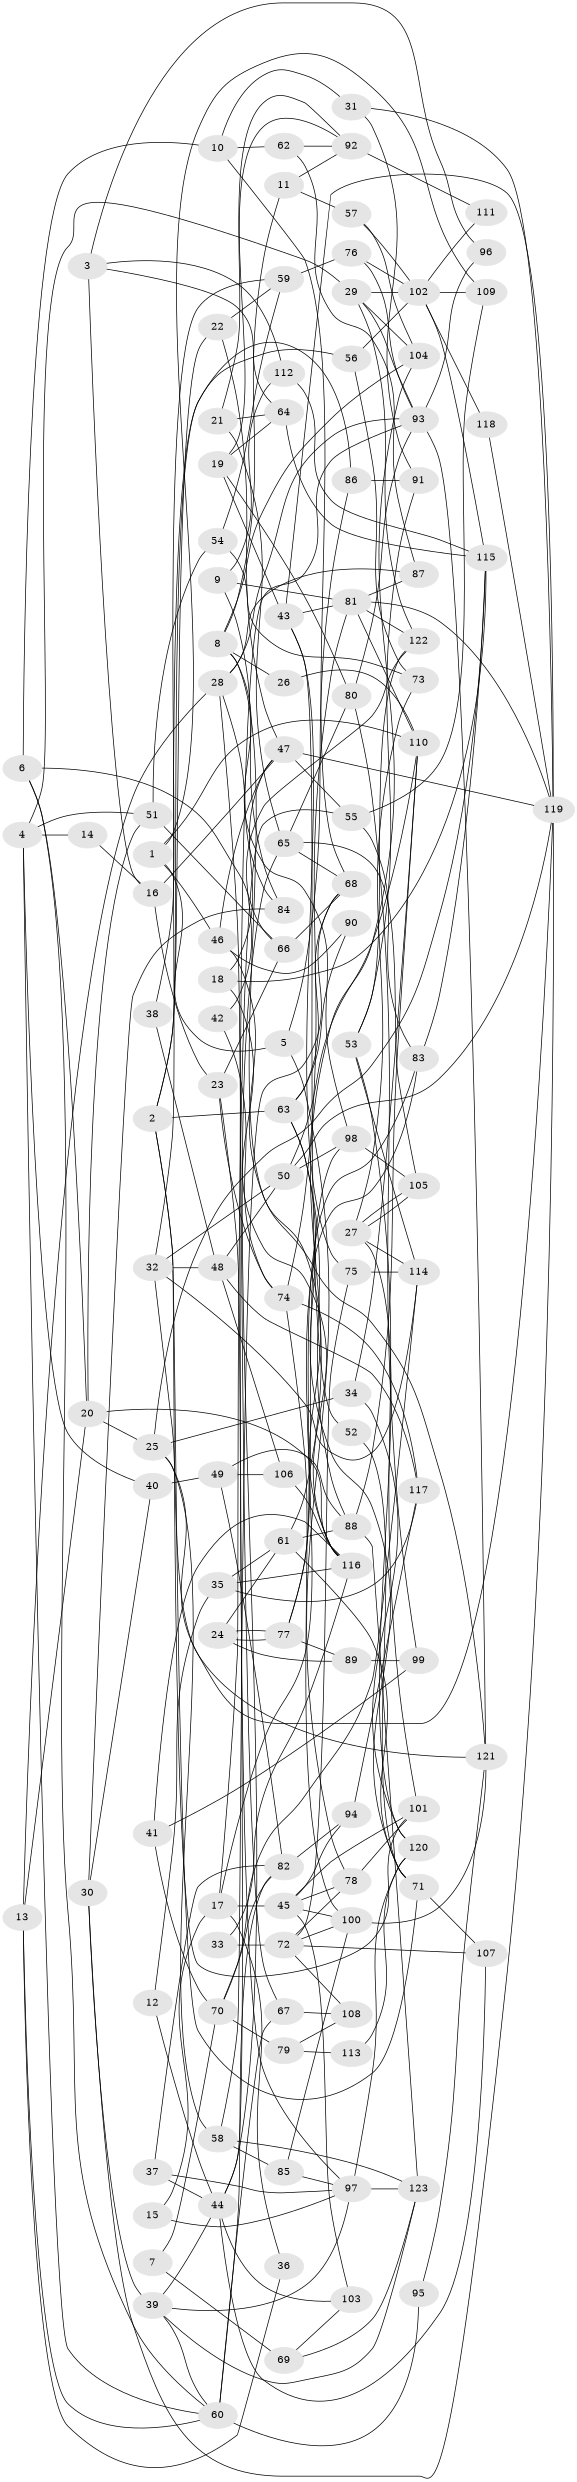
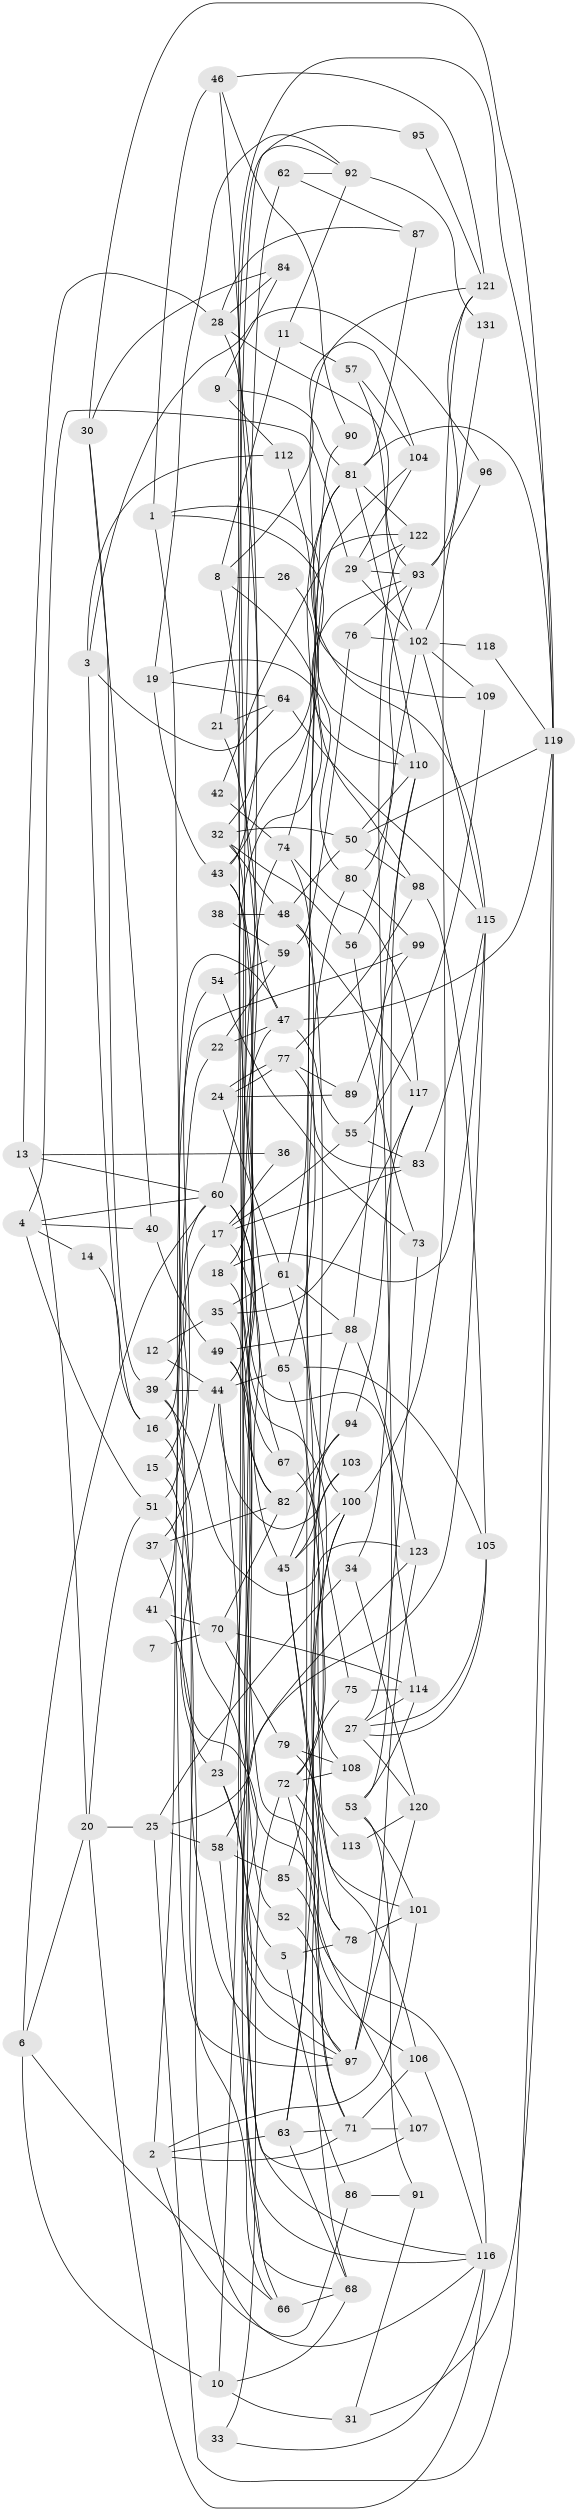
  graph {
    rankdir=LR
    node [color=gray90 style=filled]
    1
    5
    46
    109
    110
    86
    78
    47
    121
    90
    2
    22
    63
    71
    101
    59
    68
    88
    107
    106
    91
    3
    16
    64
    96
    112
    23
    115
    4
    14
    29
    40
    51
    60
    104
    93
    102
    122
    49
    66
    54
    67
    82
    95
    6
    10
    20
    31
    62
    116
    25
    7
-   69
    70
    123
    103
    114
    79
    8
    11
    26
    98
    57
    92
    105
    9
    81
    84
    119
    87
-   111
+   111 [label=131]
    12
    35
    44
    61
    117
    65
    13
    28
    36
    15
    17
    97
    45
    55
    83
    120
    74
    94
    100
    18
    19
    43
    80
    52
    75
    99
    34
    58
    21
    76
    24
    77
    89
    85
    27
    73
    108
    118
    30
    39
    32
    48
    50
    56
    33
    72
    37
    38
    41
    42
    53
    113
    1 -- 5
    1 -- 46
    1 -- 109
    1 -- 110
    5 -- 86
    5 -- 78
    46 -- 47
    46 -- 121
    46 -- 90
    86 -- 91
    78 -- 101
    47 -- 119
    47 -- 55
    2 -- 86
    2 -- 22
    2 -- 63
    2 -- 71
    2 -- 101
    22 -- 47
    22 -- 59
    63 -- 90
    63 -- 71
    63 -- 68
    63 -- 88
    71 -- 107
+   71 -- 106
    59 -- 76
    88 -- 110
    88 -- 123
    106 -- 116
    3 -- 16
    3 -- 64
    3 -- 96
    3 -- 112
    16 -- 47
    16 -- 23
    64 -- 115
    112 -- 115
    23 -- 66
    23 -- 97
    23 -- 74
    4 -- 14
    4 -- 29
    4 -- 40
    4 -- 51
    4 -- 60
    14 -- 16
    29 -- 104
    29 -- 93
    29 -- 102
    29 -- 122
    40 -- 49
    51 -- 66
    51 -- 54
    60 -- 67
    60 -- 82
    60 -- 95
    93 -- 121
    93 -- 96
    102 -- 109
    102 -- 115
    102 -- 111
    102 -- 118
    49 -- 88
    49 -- 106
    49 -- 82
    66 -- 68
    54 -- 59
    54 -- 73
    67 -- 108
    82 -- 94
    95 -- 121
    6 -- 60
    6 -- 66
    6 -- 10
    6 -- 20
    10 -- 68
    10 -- 31
    10 -- 62
    20 -- 51
    20 -- 116
    20 -- 25
    31 -- 91
    31 -- 119
    62 -- 92
    62 -- 87
    25 -- 115
    25 -- 119
    25 -- 34
    25 -- 58
-   7 -- 69
    7 -- 70
-   69 -- 123
-   69 -- 103
    70 -- 82
    70 -- 114
    70 -- 79
    79 -- 108
    79 -- 113
    8 -- 104
    8 -- 116
    8 -- 11
    8 -- 26
    8 -- 98
    11 -- 57
    11 -- 92
    26 -- 110
    98 -- 105
    57 -- 104
    57 -- 102
    92 -- 111
    9 -- 112
    9 -- 81
    9 -- 84
    81 -- 110
    81 -- 122
    81 -- 119
    81 -- 87
    12 -- 35
    12 -- 44
    35 -- 116
    35 -- 61
    35 -- 117
    44 -- 107
    44 -- 93
    44 -- 103
    44 -- 65
    61 -- 71
    61 -- 88
    61 -- 104
    65 -- 68
    65 -- 105
    65 -- 80
    13 -- 60
    13 -- 20
    13 -- 28
    13 -- 36
    28 -- 93
    28 -- 67
    28 -- 84
    28 -- 87
    15 -- 17
    15 -- 97
    17 -- 36
    17 -- 45
    17 -- 55
    17 -- 83
    97 -- 123
    97 -- 120
    45 -- 78
    45 -- 101
    45 -- 103
    45 -- 94
    45 -- 100
    55 -- 109
    55 -- 83
    83 -- 115
    74 -- 81
    74 -- 117
    74 -- 100
    94 -- 117
    100 -- 121
    18 -- 47
    18 -- 115
    18 -- 116
    19 -- 64
    19 -- 92
    19 -- 43
    19 -- 80
    43 -- 81
    43 -- 119
    43 -- 52
    43 -- 75
    80 -- 93
    80 -- 99
    52 -- 71
    75 -- 114
    34 -- 110
    34 -- 120
    58 -- 68
    58 -- 123
    58 -- 85
    21 -- 64
    21 -- 92
    21 -- 65
    76 -- 93
    76 -- 102
    24 -- 61
    24 -- 77
    24 -- 77
    24 -- 89
    77 -- 98
    77 -- 83
    77 -- 89
    89 -- 99
    85 -- 97
    85 -- 100
    27 -- 114
    27 -- 105
    27 -- 105
    27 -- 120
    27 -- 73
    118 -- 119
    30 -- 40
    30 -- 84
    30 -- 119
    30 -- 39
    39 -- 60
    39 -- 123
    39 -- 44
    39 -- 97
    32 -- 121
    32 -- 114
    32 -- 48
    32 -- 50
    32 -- 56
    48 -- 106
    48 -- 117
    48 -- 50
    50 -- 110
    50 -- 98
    50 -- 119
    56 -- 102
    56 -- 73
    33 -- 116
    33 -- 72
    72 -- 78
    72 -- 107
    72 -- 100
    72 -- 75
    72 -- 108
    37 -- 82
    37 -- 44
    37 -- 97
    38 -- 59
    38 -- 48
    41 -- 116
    41 -- 70
    41 -- 99
    42 -- 122
    42 -- 74
    53 -- 101
    53 -- 91
    53 -- 122
    53 -- 114
    113 -- 120
  }
